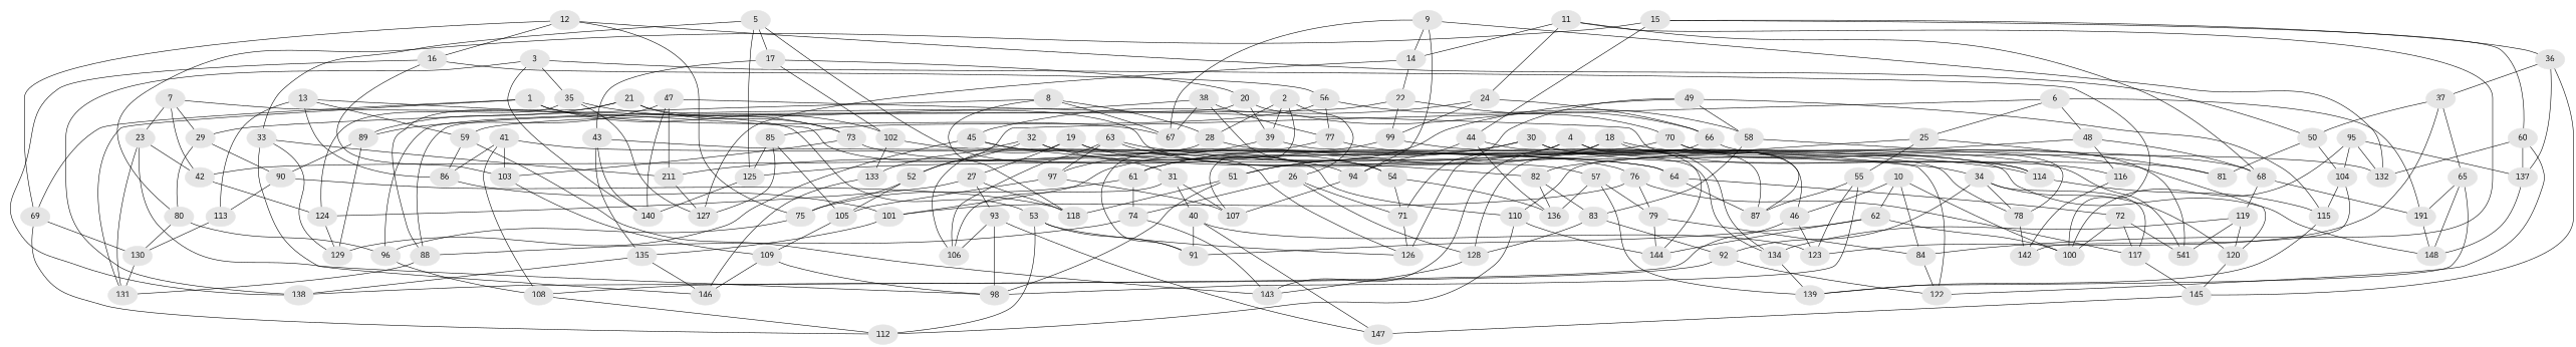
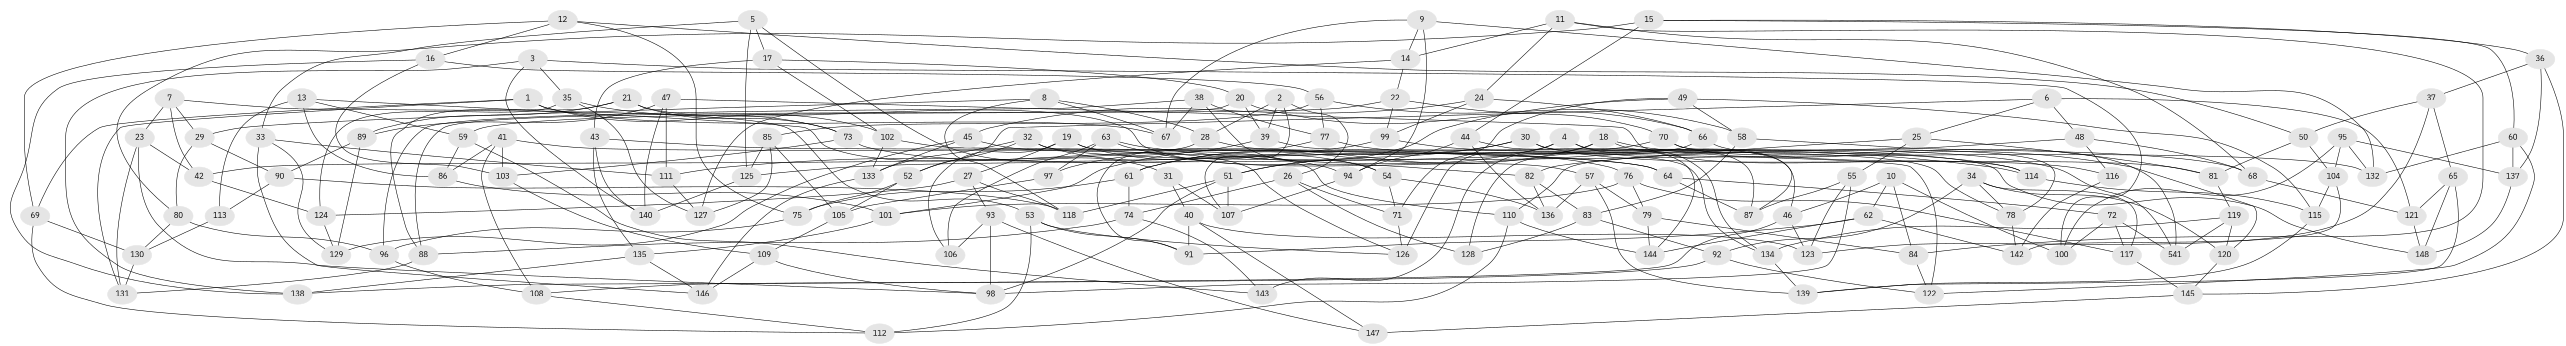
  graph {
    fontname="IBM Plex Sans"
    node [color=gray90 fontname="IBM Plex Sans" style=filled]
    edge [fontname="IBM Plex Sans"]
    1
    67
    69
    102
    131
    112
    130
    133
    122
    2
    26
    28
    39
    107
    71
    74
    128
    42
    148
    134
    97
    3
    35
    100
    138
    140
    127
    73
    124
    4
    46
    61
    126
    123
    75
    139
    5
    17
    31
    33
    125
    20
    43
    106
    40
-   111 [label=211]
+   111
    129
    146
    6
    25
    48
    52
-   121 [label=191]
+   121
    55
    81
    82
    68
    110
    116
    105
    7
    23
    29
    53
    98
    80
    90
    91
    8
    118
    9
    14
    94
    132
    22
    10
    62
    84
    144
    142
    11
    24
    66
    99
    45
    12
    16
    50
    56
    103
    104
    96
    13
    59
    86
    113
    143
    101
    70
    15
    36
    44
    60
    37
    137
    145
    136
    77
    58
    85
    109
    88
    64
    135
    18
    87
    120
    19
    27
    54
    78
    93
    21
    57
    89
    79
    76
    n128 [label=541]
    119
    83
    147
    30
    51
    32
    34
    92
    117
    108
    65
    38
    114
    41
    72
    47
    115
    49
    63
    95
    1 -- 67
    1 -- 69
    1 -- 102
    1 -- 131
    69 -- 112
    69 -- 130
    102 -- 133
    102 -- 122
    130 -- 131
    133 -- 146
    2 -- 26
    2 -- 28
    2 -- 39
    2 -- 107
    26 -- 71
    26 -- 74
    26 -- 128
    28 -- 42
    28 -- 148
    39 -- 134
    39 -- 97
    71 -- 126
    74 -- 143
    74 -- 88
-   128 -- 143
    42 -- 124
    134 -- 139
-   97 -- 107
+   51 -- 107
    97 -- 105
    3 -- 35
    3 -- 100
    3 -- 138
    3 -- 140
    35 -- 127
    35 -- 73
    35 -- 124
    73 -- 103
    73 -- 76
    124 -- 129
    4 -- 134
    4 -- 46
    4 -- 61
    4 -- 126
    46 -- 138
    46 -- 123
    61 -- 74
    61 -- 75
    75 -- 96
    5 -- 17
    5 -- 31
    5 -- 33
    5 -- 125
    17 -- 102
    17 -- 20
    17 -- 43
    31 -- 107
-   31 -- 106
    31 -- 40
    33 -- 111
    33 -- 129
    33 -- 146
    125 -- 140
    20 -- 39
    20 -- 66
    20 -- 88
    43 -- 140
    43 -- 64
    43 -- 135
    40 -- 123
    40 -- 91
    40 -- 147
    111 -- 127
    6 -- 25
    6 -- 48
    6 -- 52
    6 -- 121
    25 -- 55
    25 -- 81
    25 -- 82
    48 -- 68
    48 -- 110
    48 -- 116
    52 -- 75
    52 -- 105
    121 -- 148
    55 -- 123
    55 -- 98
    55 -- 87
-   68 -- 119
+   81 -- 119
    82 -- 136
    82 -- 83
    68 -- 121
    110 -- 112
    110 -- 144
    116 -- 142
    105 -- 109
    7 -- 42
    7 -- 23
    7 -- 29
    7 -- 53
    23 -- 131
    23 -- 42
    23 -- 98
    29 -- 80
    29 -- 90
    53 -- 112
    53 -- 126
    53 -- 91
    80 -- 130
    80 -- 96
    90 -- 118
    90 -- 113
    8 -- 67
    8 -- 28
    8 -- 29
    8 -- 118
    9 -- 67
    9 -- 14
    9 -- 94
    9 -- 132
    14 -- 127
    14 -- 22
    94 -- 107
    22 -- 99
    22 -- 59
    22 -- 70
    10 -- 100
    10 -- 46
    10 -- 62
    10 -- 84
    62 -- 91
    62 -- 144
-   62 -- 100
+   62 -- 142
    84 -- 122
    11 -- 68
    11 -- 14
    11 -- 84
    11 -- 24
    24 -- 66
    24 -- 99
    24 -- 45
    66 -- 128
    66 -- 81
    99 -- 111
    99 -- n128
-   45 -- 34
+   45 -- 133
    45 -- 126
    45 -- 129
    12 -- 69
    12 -- 75
    12 -- 16
    12 -- 50
    16 -- 138
    16 -- 56
    16 -- 103
    50 -- 81
    50 -- 104
    56 -- 77
    56 -- 58
    56 -- 85
    103 -- 109
    104 -- 142
    104 -- 115
    96 -- 108
    13 -- 110
    13 -- 59
    13 -- 86
    13 -- 113
    59 -- 86
    59 -- 143
    86 -- 101
    113 -- 130
    101 -- 135
    70 -- 125
    70 -- 78
    70 -- n128
    15 -- 80
    15 -- 36
    15 -- 44
    15 -- 60
    36 -- 37
    36 -- 137
    36 -- 145
    44 -- 94
    44 -- 144
    44 -- 136
    60 -- 122
    60 -- 132
    60 -- 137
    37 -- 123
    37 -- 50
    37 -- 65
    137 -- 148
    145 -- 147
    77 -- 91
    77 -- 114
    58 -- 68
    58 -- 83
    85 -- 127
    85 -- 125
    85 -- 105
    109 -- 146
    109 -- 98
    88 -- 131
    64 -- 87
    64 -- 72
    135 -- 138
    135 -- 146
    18 -- 61
    18 -- 143
    18 -- 87
    18 -- 120
    120 -- 145
    19 -- 106
    19 -- 27
    19 -- 54
    19 -- 78
    27 -- 124
    27 -- 118
    27 -- 93
    54 -- 71
    54 -- 136
    78 -- 142
    93 -- 106
    93 -- 98
    93 -- 147
    21 -- 73
    21 -- 88
    21 -- 57
    21 -- 89
    57 -- 139
    57 -- 136
    57 -- 79
    89 -- 129
    89 -- 90
    79 -- 84
    79 -- 144
    76 -- 101
    76 -- 79
    76 -- 117
    119 -- 134
    119 -- 120
    119 -- n128
    83 -- 128
    83 -- 92
    30 -- 116
    30 -- 101
    30 -- 87
    30 -- 51
    51 -- 98
    51 -- 118
    32 -- 133
    32 -- 52
    32 -- 94
    32 -- 132
    34 -- 120
    34 -- 78
    34 -- 92
    34 -- 117
    92 -- 122
    92 -- 108
    117 -- 145
    108 -- 112
    65 -- 148
    65 -- 139
    65 -- 121
    38 -- 67
    38 -- 96
    38 -- 77
    38 -- 54
    114 -- 115
    41 -- 103
    41 -- 86
    41 -- 64
    41 -- 108
    72 -- 100
    72 -- n128
    72 -- 117
    47 -- 140
    47 -- 111
    47 -- 89
    47 -- 114
    115 -- 139
    49 -- 71
    49 -- 58
    49 -- 51
    49 -- 115
    63 -- 97
    63 -- 106
    63 -- 82
    63 -- 114
    95 -- 100
    95 -- 132
    95 -- 104
    95 -- 137
  }
